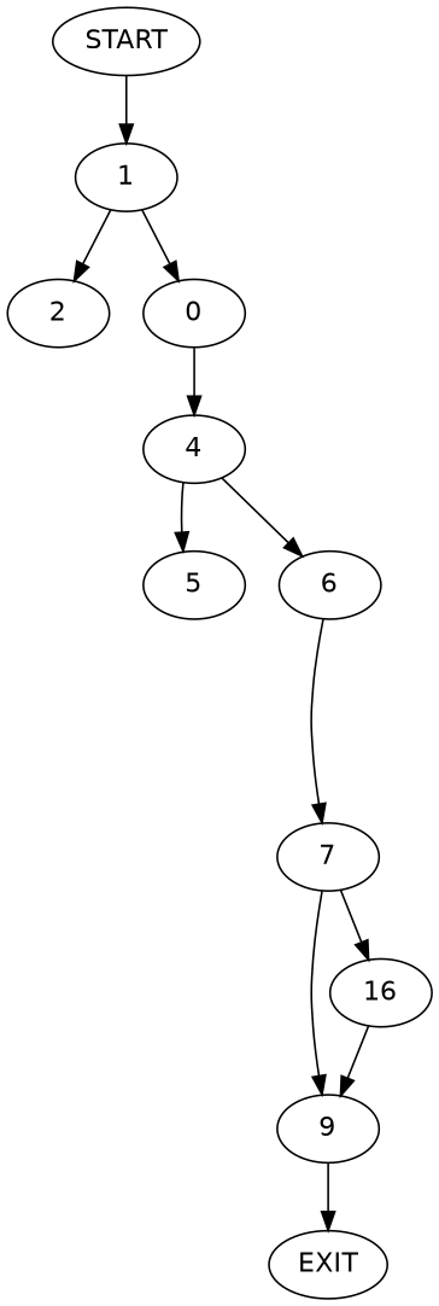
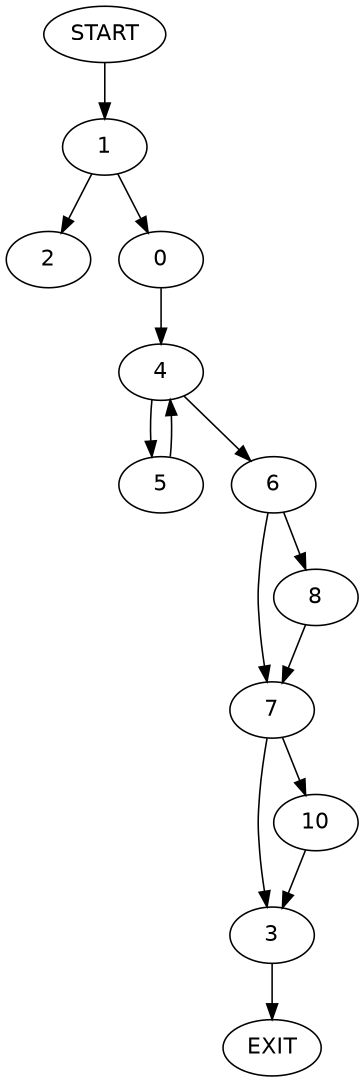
  digraph {
    fontname="DejaVu Sans"
    node [fontname="DejaVu Sans"]
    edge [fontname="DejaVu Sans"]
    n1 [label=START]
    1
    2
    n4 [label=0]
    n5 [label=EXIT]
    4
    5
    6
    7
-   9
-   10 [label=16]
+   8
+   9 [label=3]
+   10
    n1 -> 1
    1 -> 2
    1 -> n4
    n4 -> 4
    4 -> 5
    4 -> 6
+   5 -> 4
    6 -> 7
+   6 -> 8
    7 -> 9
    7 -> 10
+   8 -> 7
    9 -> n5
    10 -> 9
  }
